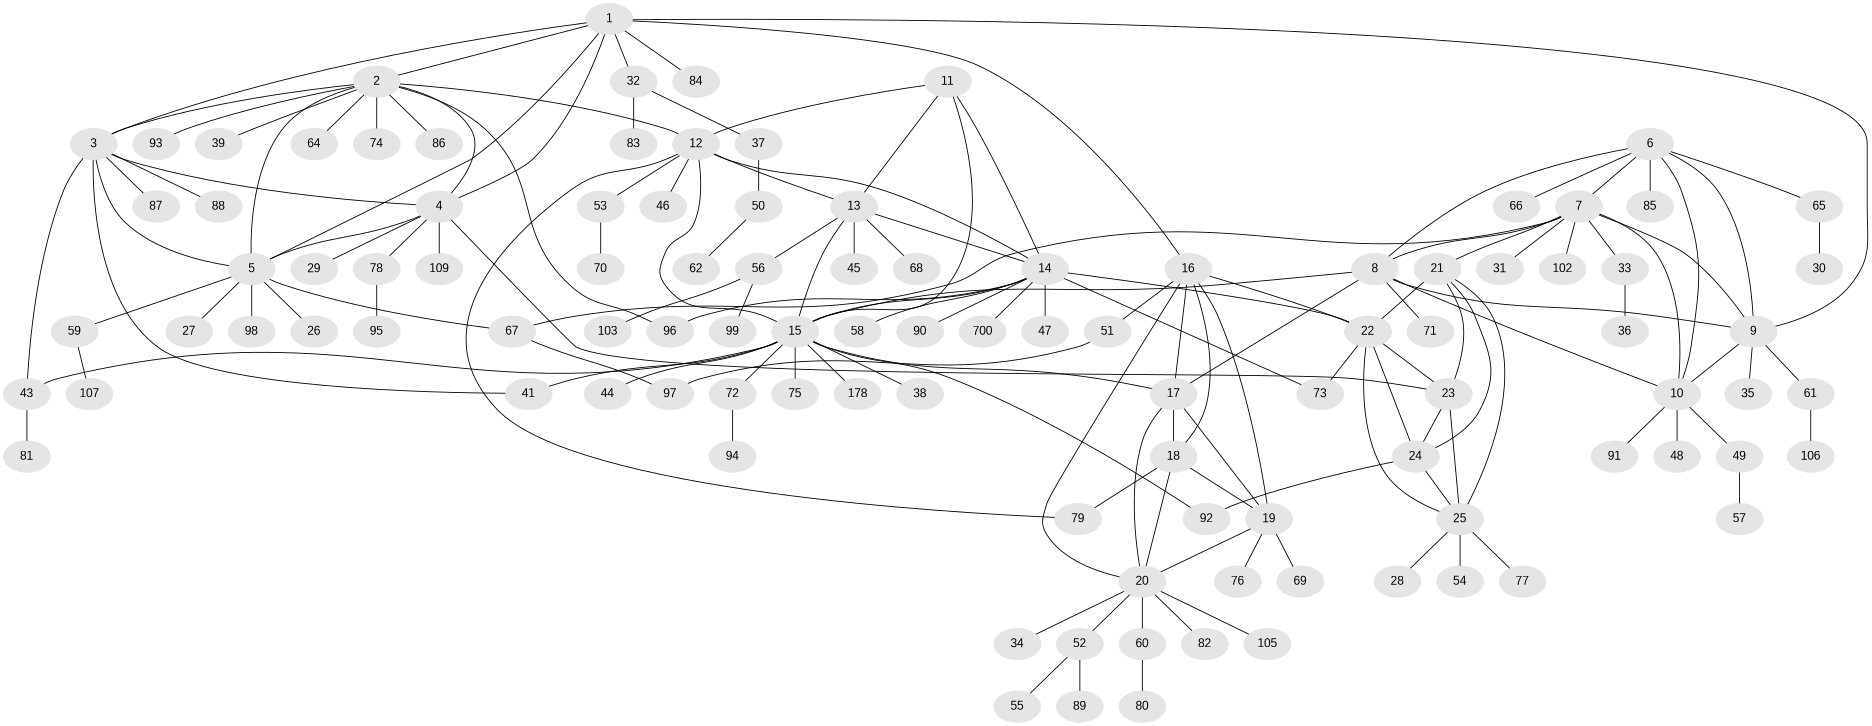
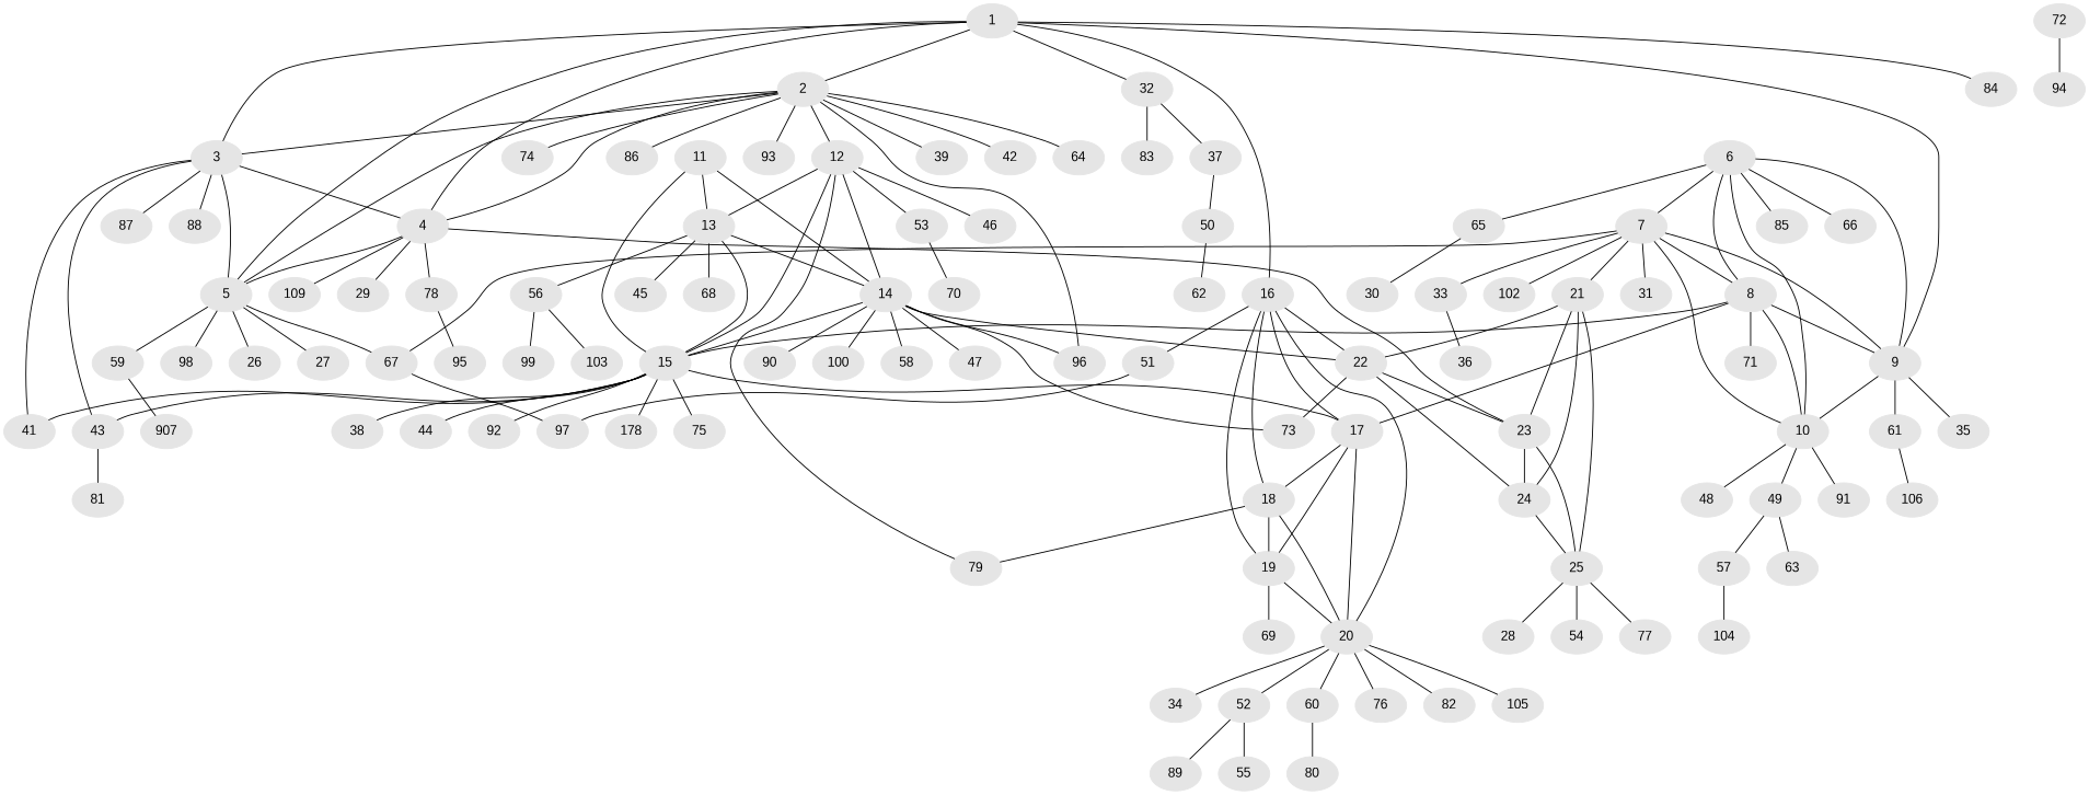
  graph {
    fontname="Liberation Sans"
    node [color=gray90 fontname="Liberation Sans" style=filled]
    edge [fontname="Liberation Sans"]
    1
    2
    3
    4
    5
    9
    16
    32
    84
    12
    39
+   42
    64
    74
    86
    93
    96
    41
    43
    87
    88
    23
    29
    78
    109
    26
    27
    59
    67
    98
    10
    35
    61
    17
    22
    18
    19
    20
    51
    37
    83
    15
    13
    14
    46
    53
    79
    81
    24
    25
    95
-   107
+   107 [label=907]
    97
    6
    7
    8
    65
    66
    85
    21
    31
    33
    102
    71
    48
    49
    91
    30
    36
    38
    44
    72
    75
    92
    n75 [label=178]
    106
    57
+   63
    11
    45
    56
    68
    47
    58
    73
    90
-   100 [label=700]
+   100
    70
    99
    103
    94
    69
    34
    52
    60
    76
    82
    105
    55
    89
    80
    28
    54
    77
    50
    62
+   104
    1 -- 2
    1 -- 3
    1 -- 4
    1 -- 5
    1 -- 9
    1 -- 16
    1 -- 32
    1 -- 84
    2 -- 3
    2 -- 4
    2 -- 5
    2 -- 12
    2 -- 39
+   2 -- 42
    2 -- 64
    2 -- 74
    2 -- 86
    2 -- 93
    2 -- 96
    3 -- 4
    3 -- 5
    3 -- 41
    3 -- 43
    3 -- 87
    3 -- 88
    4 -- 5
    4 -- 23
    4 -- 29
    4 -- 78
    4 -- 109
    5 -- 26
    5 -- 27
    5 -- 59
    5 -- 67
    5 -- 98
    9 -- 10
    9 -- 35
    9 -- 61
    16 -- 17
    16 -- 22
    16 -- 18
    16 -- 19
    16 -- 20
    16 -- 51
    32 -- 37
    32 -- 83
    12 -- 15
    12 -- 13
    12 -- 14
    12 -- 46
    12 -- 53
    12 -- 79
    43 -- 81
    23 -- 24
    23 -- 25
    78 -- 95
    59 -- 107
    67 -- 97
    10 -- 48
    10 -- 49
    10 -- 91
    61 -- 106
    17 -- 18
    17 -- 19
    17 -- 20
    22 -- 23
    22 -- 24
-   22 -- 25
    22 -- 73
    18 -- 19
    18 -- 20
    18 -- 79
    19 -- 20
    19 -- 69
    20 -- 34
    20 -- 52
    20 -- 60
-   19 -- 76
+   20 -- 76
    20 -- 82
    20 -- 105
    51 -- 97
    37 -- 50
    15 -- 41
    15 -- 43
    15 -- 17
    15 -- 38
    15 -- 44
-   15 -- 72
    15 -- 75
    15 -- 92
    15 -- n75
    13 -- 15
    13 -- 14
    13 -- 45
    13 -- 56
    13 -- 68
    14 -- 96
    14 -- 22
    14 -- 15
    14 -- 47
    14 -- 58
    14 -- 73
    14 -- 90
    14 -- 100
    53 -- 70
    24 -- 25
-   24 -- 92
    25 -- 28
    25 -- 54
    25 -- 77
    6 -- 9
    6 -- 10
    6 -- 7
    6 -- 8
    6 -- 65
    6 -- 66
    6 -- 85
    7 -- 9
    7 -- 67
    7 -- 10
    7 -- 8
    7 -- 21
    7 -- 31
    7 -- 33
    7 -- 102
    8 -- 9
    8 -- 10
    8 -- 17
    8 -- 15
    8 -- 71
    65 -- 30
    21 -- 23
    21 -- 22
    21 -- 24
    21 -- 25
    33 -- 36
    49 -- 57
+   49 -- 63
    72 -- 94
-   11 -- 12
+   57 -- 104
    11 -- 15
    11 -- 13
    11 -- 14
    56 -- 99
    56 -- 103
    52 -- 55
    52 -- 89
    60 -- 80
    50 -- 62
  }
